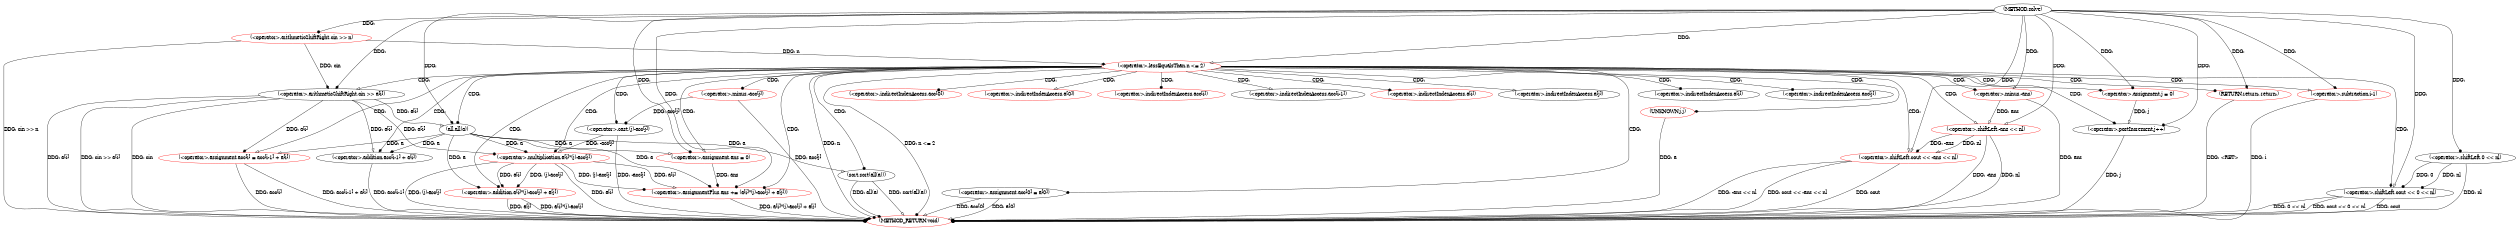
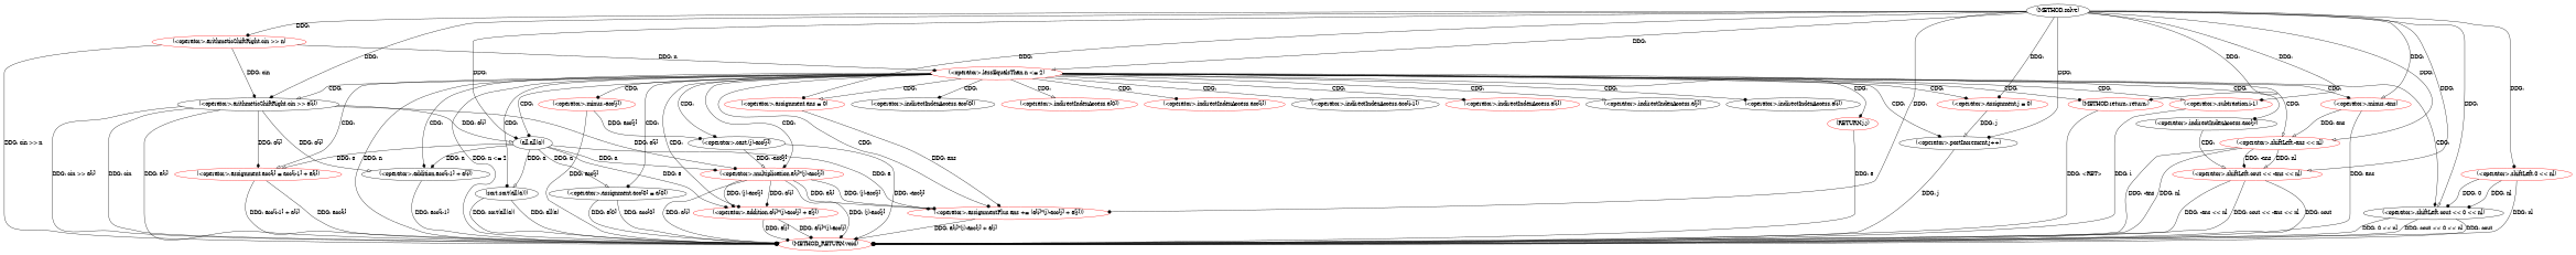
  digraph {
    node [color=red]
    edge [arrowhead=diamond]
    n1 [color=black label="(METHOD,solve)"]
    n2 [label="(<operator>.arithmeticShiftRight,cin >> n)"]
    n3 [color=black label="(<operator>.arithmeticShiftRight,cin >> a[i])"]
    n4 [label="(<operator>.assignment,ans = 0)"]
    n5 [label="(<operator>.assignment,j = 0)"]
    n6 [label="(<operator>.shiftLeft,cout << -ans << nl)"]
    n7 [label="(<operator>.lessEqualsThan,n <= 2)"]
    n8 [label="(<operator>.assignmentPlus,ans += (a[i]*(j)-acc[j] + a[j]))"]
    n9 [color=black label="(<operator>.postIncrement,j++)"]
    n10 [color=black label="(<operator>.shiftLeft,cout << 0 << nl)"]
-   n11 [label="(RETURN,return;,return;)"]
+   n11 [label="(METHOD,return;,return;)"]
    n12 [color=black label="(all,all(a))"]
    n13 [label="(<operator>.shiftLeft,-ans << nl)"]
    n14 [label="(<operator>.minus,-ans)"]
-   n15 [color=black label="(<operator>.shiftLeft,0 << nl)"]
+   n15 [label="(<operator>.shiftLeft,0 << nl)"]
    n16 [label="(<operator>.subtraction,i-1)"]
    n17 [label="(METHOD_RETURN,void)"]
    n18 [label="(<operator>.assignment,acc[i] = acc[i-1] + a[i])"]
    n19 [color=black label="(<operator>.addition,acc[i-1] + a[i])"]
    n20 [label="(<operator>.multiplication,a[i]*(j)-acc[j])"]
    n21 [color=black label="(sort,sort(all(a)))"]
    n22 [color=black label="(<operator>.assignment,acc[0] = a[0])"]
    n23 [label="(<operator>.addition,a[i]*(j)-acc[j] + a[j])"]
    n24 [color=black label="(<operator>.cast,(j)-acc[j])"]
    n25 [label="(<operator>.minus,-acc[j])"]
-   n26 [label="(<operator>.indirectIndexAccess,acc[0])"]
+   n26 [color=black label="(<operator>.indirectIndexAccess,acc[0])"]
    n27 [label="(<operator>.indirectIndexAccess,a[0])"]
    n28 [label="(<operator>.indirectIndexAccess,acc[i])"]
    n29 [color=black label="(<operator>.indirectIndexAccess,acc[i-1])"]
    n30 [label="(<operator>.indirectIndexAccess,a[i])"]
    n31 [color=black label="(<operator>.indirectIndexAccess,a[j])"]
    n32 [color=black label="(<operator>.indirectIndexAccess,a[i])"]
-   n33 [label="(UNKNOWN,j,j)"]
+   n33 [label="(RETURN,j,j)"]
    n34 [color=black label="(<operator>.indirectIndexAccess,acc[j])"]
    n1 -> n2 [arrowhead=dot label="DDG: "]
    n1 -> n3 [label="DDG: "]
    n1 -> n4 [arrowhead=dot label="DDG: "]
    n1 -> n5 [arrowhead=dot label="DDG: "]
    n1 -> n6 [arrowhead=onormal label="DDG: "]
    n1 -> n7 [arrowhead=onormal label="DDG: "]
    n1 -> n8 [arrowhead=dot label="DDG: "]
    n1 -> n9 [arrowhead=dot label="DDG: "]
    n1 -> n10 [arrowhead=onormal label="DDG: "]
    n1 -> n11 [label="DDG: "]
    n1 -> n12 [label="DDG: "]
    n1 -> n13 [arrowhead=onormal label="DDG: "]
    n1 -> n14 [arrowhead=onormal label="DDG: "]
    n1 -> n15 [arrowhead=dot label="DDG: "]
    n1 -> n16 [label="DDG: "]
    n2 -> n3 [label="DDG: cin"]
    n2 -> n7 [label="DDG: n"]
    n2 -> n17 [arrowhead=dot label="DDG: cin >> n"]
    n3 -> n12 [arrowhead=onormal label="DDG: a[i]"]
    n3 -> n17 [label="DDG: cin"]
    n3 -> n17 [arrowhead=onormal label="DDG: a[i]"]
    n3 -> n17 [label="DDG: cin >> a[i]"]
    n3 -> n18 [label="DDG: a[i]"]
    n3 -> n19 [arrowhead=onormal label="DDG: a[i]"]
    n3 -> n20 [arrowhead=dot label="DDG: a[i]"]
    n4 -> n8 [label="DDG: ans"]
    n5 -> n9 [arrowhead=onormal label="DDG: j"]
    n6 -> n17 [arrowhead=dot label="DDG: cout"]
    n6 -> n17 [arrowhead=dot label="DDG: -ans << nl"]
    n6 -> n17 [label="DDG: cout << -ans << nl"]
    n7 -> n3 [arrowhead=onormal label="CDG: "]
    n7 -> n4 [arrowhead=onormal label="CDG: "]
    n7 -> n5 [label="CDG: "]
-   n7 -> n6 [arrowhead=onormal label="CDG: "]
+   n34 -> n6 [arrowhead=onormal label="CDG: "]
    n7 -> n8 [arrowhead=dot label="CDG: "]
    n7 -> n9 [label="CDG: "]
    n7 -> n10 [label="CDG: "]
    n7 -> n11 [arrowhead=dot label="CDG: "]
    n7 -> n12 [arrowhead=dot label="CDG: "]
    n7 -> n13 [arrowhead=onormal label="CDG: "]
    n7 -> n14 [label="CDG: "]
    n7 -> n16 [arrowhead=onormal label="CDG: "]
    n7 -> n17 [arrowhead=dot label="DDG: n"]
    n7 -> n17 [arrowhead=dot label="DDG: n <= 2"]
    n7 -> n18 [arrowhead=onormal label="CDG: "]
    n7 -> n19 [label="CDG: "]
    n7 -> n20 [label="CDG: "]
    n7 -> n21 [arrowhead=dot label="CDG: "]
    n7 -> n22 [arrowhead=dot label="CDG: "]
    n7 -> n23 [arrowhead=dot label="CDG: "]
    n7 -> n24 [label="CDG: "]
    n7 -> n25 [arrowhead=dot label="CDG: "]
-   n7 -> n26 [arrowhead=dot label="CDG: "]
+   n7 -> n26 [label="CDG: "]
    n7 -> n27 [arrowhead=onormal label="CDG: "]
    n7 -> n28 [arrowhead=dot label="CDG: "]
    n7 -> n29 [arrowhead=onormal label="CDG: "]
    n7 -> n30 [label="CDG: "]
    n7 -> n31 [arrowhead=onormal label="CDG: "]
    n7 -> n32 [arrowhead=dot label="CDG: "]
    n7 -> n33 [label="CDG: "]
    n7 -> n34 [arrowhead=dot label="CDG: "]
    n8 -> n17 [label="DDG: a[i]*(j)-acc[j] + a[j]"]
    n9 -> n17 [arrowhead=onormal label="DDG: j"]
    n10 -> n17 [label="DDG: cout"]
    n10 -> n17 [label="DDG: 0 << nl"]
    n10 -> n17 [label="DDG: cout << 0 << nl"]
    n11 -> n17 [arrowhead=dot label="DDG: <RET>"]
    n12 -> n8 [label="DDG: a"]
    n12 -> n18 [arrowhead=onormal label="DDG: a"]
    n12 -> n19 [label="DDG: a"]
    n12 -> n20 [label="DDG: a"]
    n12 -> n21 [arrowhead=onormal label="DDG: a"]
-   n12 -> n4 [arrowhead=onormal label="DDG: a"]
+   n12 -> n22 [arrowhead=onormal label="DDG: a"]
    n12 -> n23 [label="DDG: a"]
    n13 -> n6 [arrowhead=onormal label="DDG: nl"]
    n13 -> n6 [label="DDG: -ans"]
    n13 -> n17 [arrowhead=dot label="DDG: -ans"]
    n13 -> n17 [arrowhead=onormal label="DDG: nl"]
    n14 -> n13 [arrowhead=onormal label="DDG: ans"]
    n14 -> n17 [arrowhead=dot label="DDG: ans"]
    n15 -> n10 [arrowhead=dot label="DDG: nl"]
    n15 -> n10 [arrowhead=dot label="DDG: 0"]
    n15 -> n17 [label="DDG: nl"]
    n16 -> n17 [label="DDG: i"]
    n18 -> n17 [arrowhead=dot label="DDG: acc[i]"]
    n18 -> n17 [label="DDG: acc[i-1] + a[i]"]
    n19 -> n17 [arrowhead=onormal label="DDG: acc[i-1]"]
    n20 -> n8 [arrowhead=dot label="DDG: (j)-acc[j]"]
    n20 -> n8 [arrowhead=onormal label="DDG: a[i]"]
    n20 -> n17 [label="DDG: a[i]"]
    n20 -> n17 [label="DDG: (j)-acc[j]"]
    n20 -> n23 [label="DDG: (j)-acc[j]"]
    n20 -> n23 [label="DDG: a[i]"]
    n21 -> n17 [label="DDG: all(a)"]
    n21 -> n17 [arrowhead=onormal label="DDG: sort(all(a))"]
    n22 -> n17 [arrowhead=onormal label="DDG: acc[0]"]
    n22 -> n17 [arrowhead=onormal label="DDG: a[0]"]
    n23 -> n17 [arrowhead=dot label="DDG: a[i]*(j)-acc[j]"]
    n23 -> n17 [arrowhead=dot label="DDG: a[j]"]
    n24 -> n17 [arrowhead=onormal label="DDG: -acc[j]"]
    n24 -> n20 [arrowhead=onormal label="DDG: -acc[j]"]
    n25 -> n17 [label="DDG: acc[j]"]
    n25 -> n24 [arrowhead=dot label="DDG: acc[j]"]
    n33 -> n17 [label="DDG: a"]
  }
